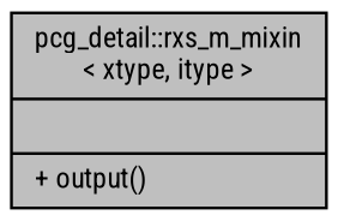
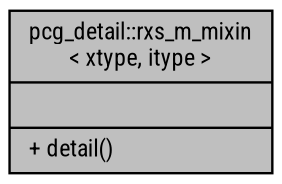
  digraph {
    fontname="Roboto Condensed"
-   n1 [color=black fillcolor=grey75 fontcolor=black fontname="Roboto Condensed" fontsize=10 height=0.2 label="{pcg_detail::rxs_m_mixin\l\< xtype, itype \>\n||+ output()\l}" shape=record style=filled width=0.4]
+   n1 [color=black fillcolor=grey75 fontcolor=black fontname="Roboto Condensed" fontsize=10 height=0.2 label="{pcg_detail::rxs_m_mixin\l\< xtype, itype \>\n||+ detail()\l}" shape=record style=filled width=0.4]
  }
